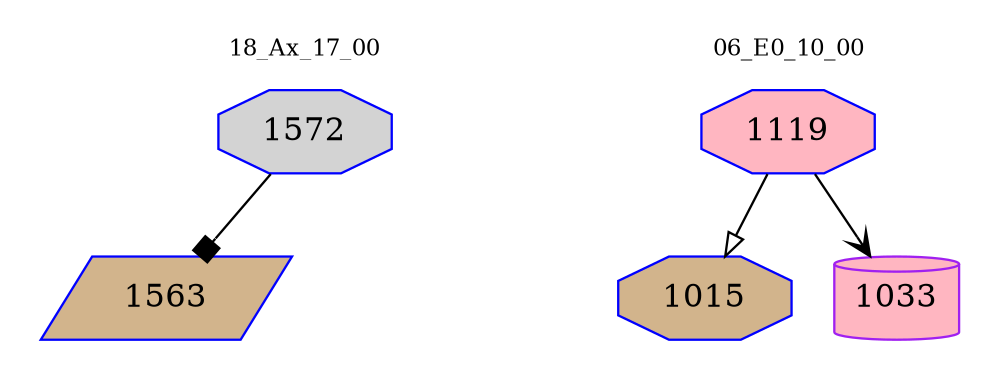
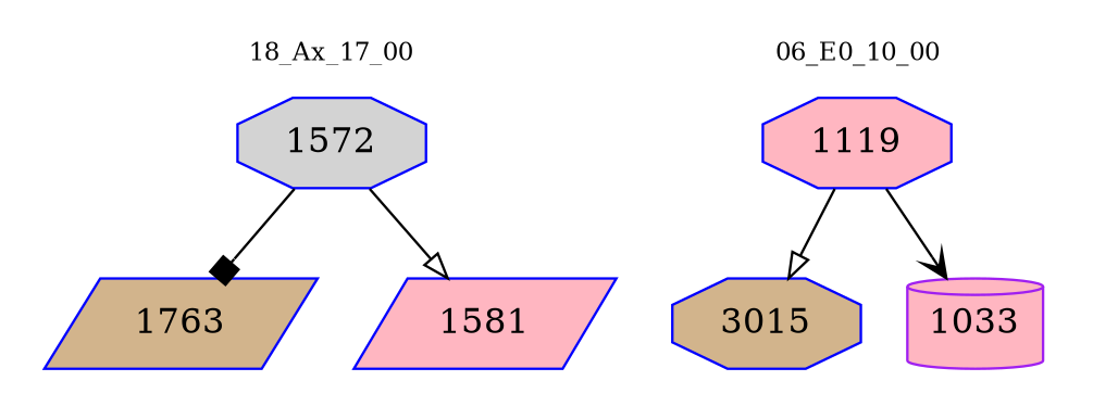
  digraph {
    node [color=blue fillcolor=lightpink shape=octagon style=filled]
    edge [arrowhead=onormal color=black]
    n1 [fillcolor=lightgrey label=1572]
-   n2 [fillcolor=tan label=1563 shape=parallelogram]
+   n2 [fillcolor=tan label=1763 shape=parallelogram]
+   n3 [label=1581 shape=parallelogram]
    n4 [label=1119]
-   n5 [fillcolor=tan label=1015]
+   n5 [fillcolor=tan label=3015]
    n6 [color=purple label=1033 shape=cylinder]
    subgraph cluster_1 {
      color=white
      fontsize=10
      label="18_Ax_17_00"
      n1
      n2
+     n3
    }
    subgraph cluster_2 {
      color=white
      fontsize=10
      label="06_E0_10_00"
      n4
      n5
      n6
    }
    n1 -> n2 [arrowhead=box]
+   n1 -> n3
    n4 -> n5
    n4 -> n6 [arrowhead=vee]
  }
